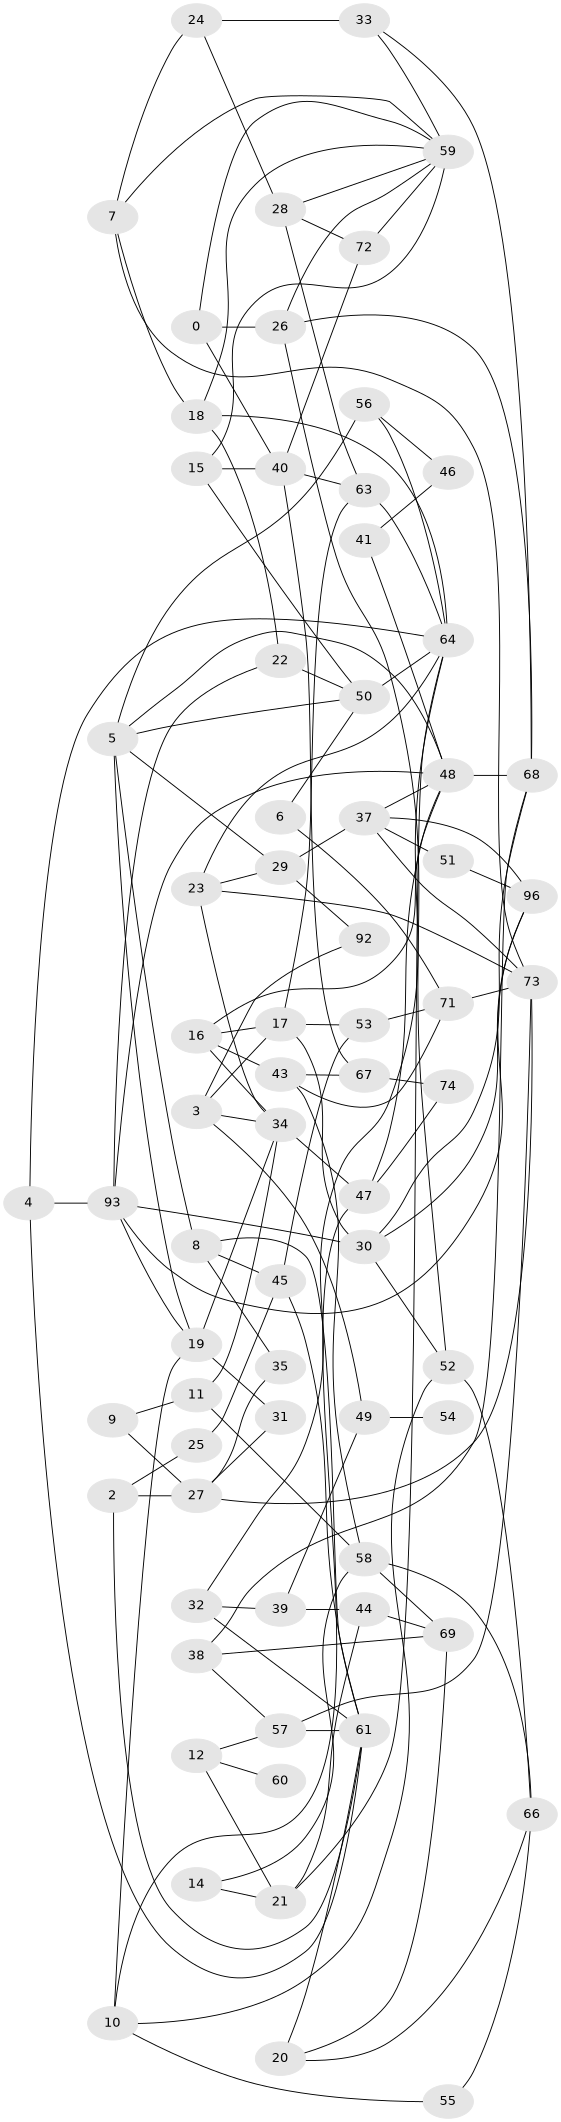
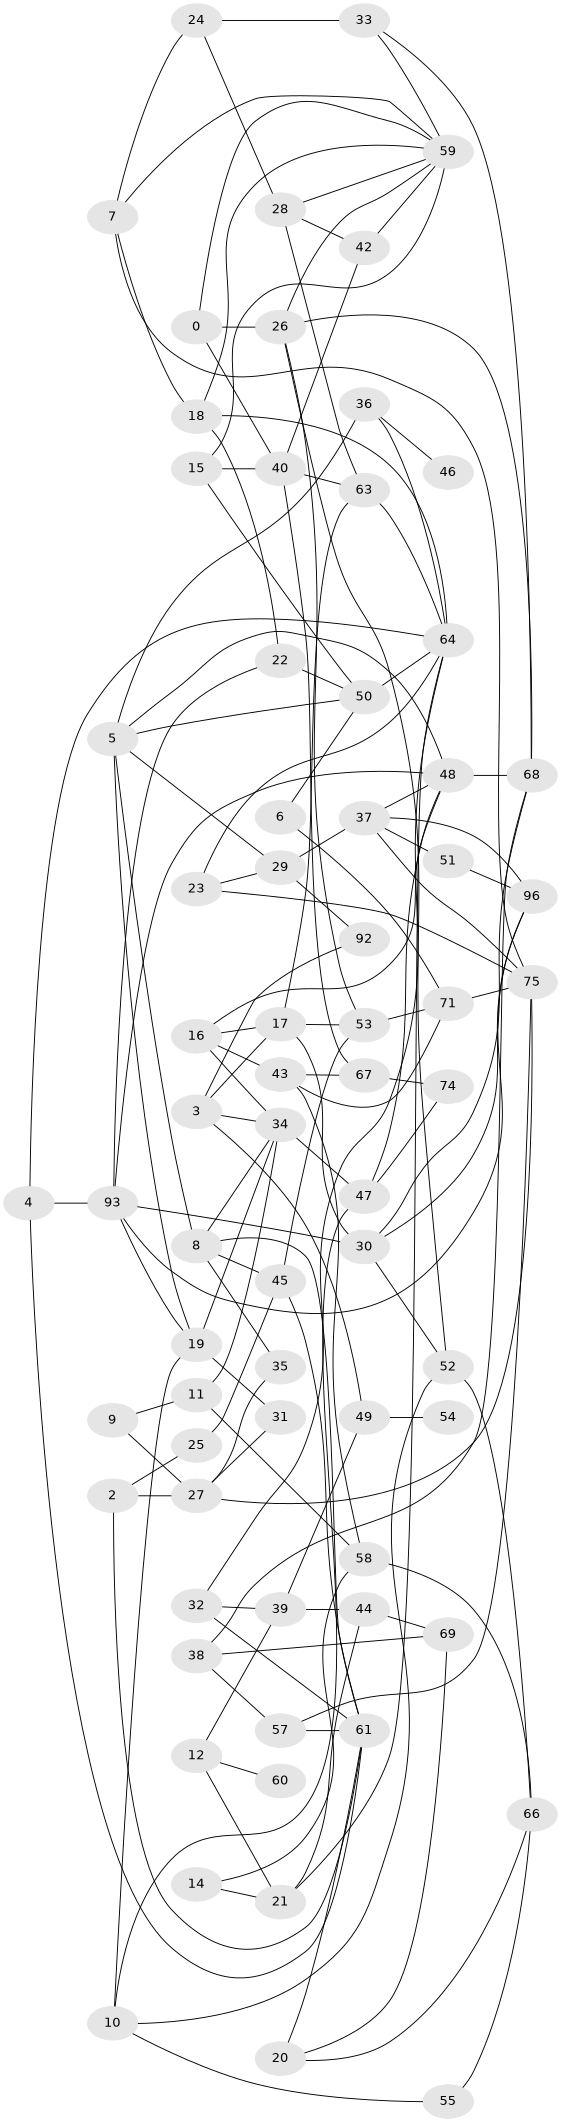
  graph {
    fontname="DejaVu Sans"
    rankdir=LR
    node [color=gray90 fontname="DejaVu Sans" style=filled]
    edge [fontname="DejaVu Sans"]
    n1 [label=0]
    26
    40
    59
    52
    53
    68
    63
-   42 [label=72]
+   42
    67
    2
    25
    27
    61
    45
-   73
+   73 [label=75]
    35
    31
    3
    17
    34
    49
    n23 [label=92]
    30
    47
    54
    4
    n28 [label=93]
    64
    19
    22
    48
    n33 [label=96]
    5
    8
    29
-   36 [label=56]
+   36
    50
    37
    46
    66
    6
    71
    7
    18
    24
    28
    33
    9
    11
    58
    10
    55
    74
    69
    12
    21
    39
    60
    44
    14
    15
    16
    43
    20
    23
    51
    32
    38
    57
-   41
    n1 -- 26
    n1 -- 40
    n1 -- 59
    26 -- 59
    26 -- 52
+   26 -- 53
    26 -- 68
    40 -- 63
    40 -- 42
    40 -- 67
    52 -- 66
    53 -- 71
    63 -- 64
    42 -- 59
    67 -- 74
    2 -- 25
    2 -- 27
    2 -- 61
    25 -- 45
    27 -- 73
    27 -- 35
    27 -- 31
    45 -- 53
    45 -- 61
    3 -- 17
    3 -- 34
    3 -- 49
    3 -- n23
    17 -- 53
    17 -- 63
    17 -- 30
    34 -- 47
    49 -- 54
    30 -- 52
    30 -- 68
    30 -- n33
    47 -- 48
    47 -- 74
    4 -- 61
    4 -- n28
    4 -- 64
    n28 -- 30
    n28 -- 19
    n28 -- 22
    n28 -- 48
    n28 -- n33
    19 -- 31
    19 -- 34
    22 -- 50
    48 -- 68
    5 -- 19
    5 -- 48
    5 -- 8
    5 -- 29
    5 -- 36
    5 -- 50
    8 -- 61
    8 -- 45
    8 -- 35
-   23 -- 34
+   8 -- 34
    29 -- n23
    29 -- 37
    36 -- 64
    36 -- 46
    50 -- 64
    37 -- 73
    37 -- 48
    37 -- n33
    37 -- 51
    6 -- 50
    6 -- 71
    71 -- 73
    7 -- 59
    7 -- 73
    7 -- 18
    7 -- 24
    18 -- 59
    18 -- 64
    18 -- 22
    24 -- 28
    24 -- 33
    28 -- 59
    28 -- 63
    28 -- 42
    33 -- 59
    33 -- 68
    9 -- 27
    9 -- 11
    11 -- 34
    11 -- 58
    58 -- 66
-   58 -- 69
    10 -- 52
    10 -- 47
    10 -- 19
    10 -- 55
    55 -- 66
    12 -- 21
-   12 -- 57
+   12 -- 39
    12 -- 60
    21 -- 64
    21 -- 44
    39 -- 49
    39 -- 44
    44 -- 69
    14 -- 58
    14 -- 21
    15 -- 40
    15 -- 59
    15 -- 50
    16 -- 17
    16 -- 34
    16 -- 48
    16 -- 43
    43 -- 67
    43 -- 71
    43 -- 58
    20 -- 61
    20 -- 66
    20 -- 69
    23 -- 73
    23 -- 64
    23 -- 29
    51 -- n33
    32 -- 61
    32 -- 64
    32 -- 39
    38 -- 68
    38 -- 69
    38 -- 57
    57 -- 61
    57 -- 73
-   41 -- 48
-   41 -- 46
  }
